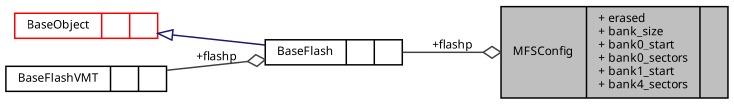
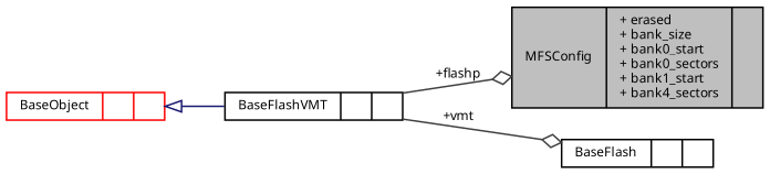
  digraph {
    fontname="Noto Sans"
    rankdir=LR
    node [color=black fontname="Noto Sans" fontsize=8 shape=record]
    edge [arrowhead=odiamond color=grey25 fontname="Noto Sans" fontsize=8 labelfontname=Helvetica labelfontsize=8 style=solid]
    n1 [fillcolor=grey75 fontcolor=black height=0.2 label="{MFSConfig\n|+ erased\l+ bank_size\l+ bank0_start\l+ bank0_sectors\l+ bank1_start\l+ bank4_sectors\l|}" style=filled width=0.4]
    n2 [height=0.2 label="{BaseFlash\n||}" width=0.4]
    n3 [color=red height=0.2 label="{BaseObject\n||}" width=0.4]
    n4 [height=0.2 label="{BaseFlashVMT\n||}" width=0.4]
-   n2 -> n1 [label=" +flashp"]
-   n3 -> n2 [arrowtail=onormal color=midnightblue dir=back arrowhead=""]
-   n4 -> n2 [label=" +flashp"]
+   n4 -> n1 [label=" +flashp"]
+   n3 -> n4 [arrowtail=onormal color=midnightblue dir=back arrowhead=""]
+   n4 -> n2 [label=" +vmt"]
  }
